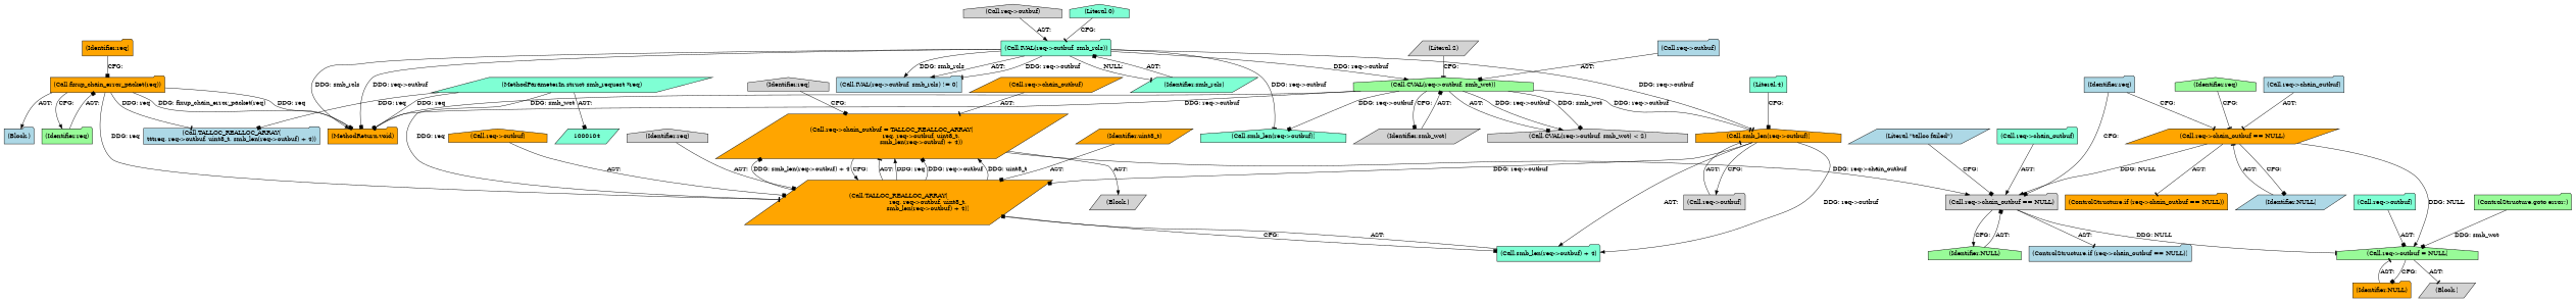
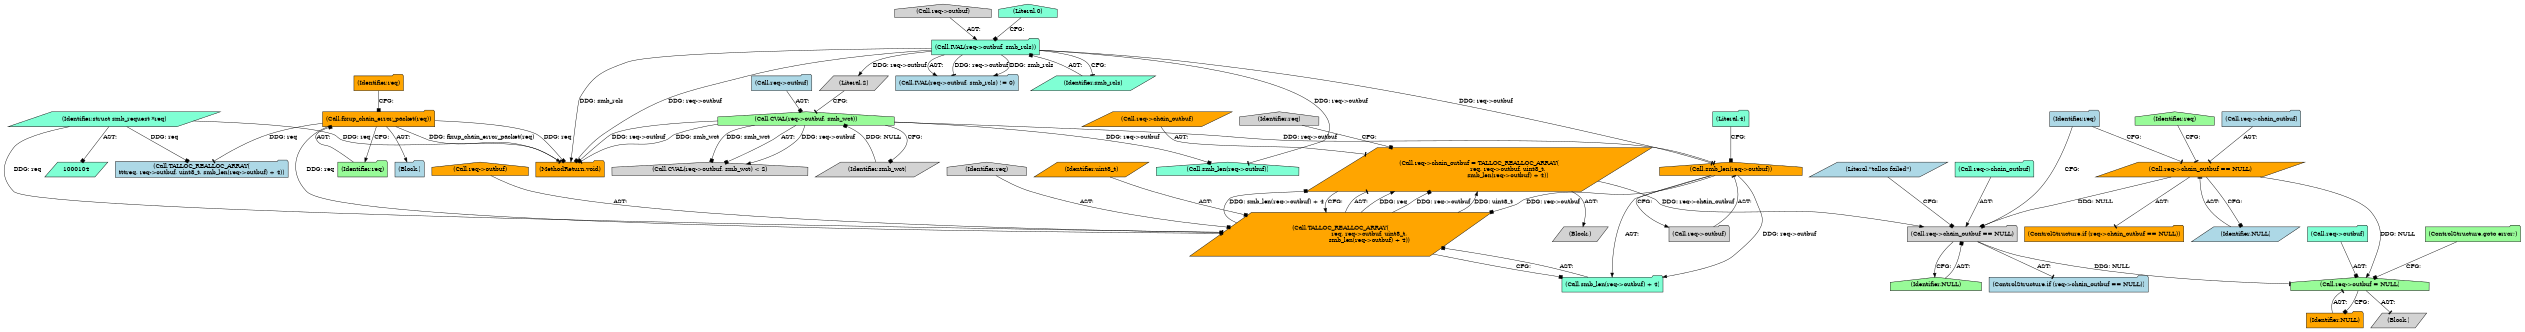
  digraph {
    node [fillcolor=orange shape=folder style=filled]
    edge [arrowhead=box]
    n1 [fillcolor=palegreen label="(Call,req->outbuf = NULL)" shape=house]
    n2 [label="(Identifier,NULL)"]
    n3 [fillcolor=lightgrey label="(Block,)" shape=parallelogram]
    n4 [fillcolor=lightgrey label="(Call,req->chain_outbuf == NULL)"]
    n5 [fillcolor=palegreen label="(Identifier,NULL)" shape=house]
    n6 [fillcolor=lightblue label="(ControlStructure,if (req->chain_outbuf == NULL))"]
    n7 [label="(Call,req->chain_outbuf = TALLOC_REALLOC_ARRAY(\n                               req, req->outbuf, uint8_t,\n                               smb_len(req->outbuf) + 4))" shape=parallelogram]
    n8 [label="(Call,TALLOC_REALLOC_ARRAY(\n                               req, req->outbuf, uint8_t,\n                               smb_len(req->outbuf) + 4))" shape=parallelogram]
    n9 [fillcolor=lightgrey label="(Block,)" shape=parallelogram]
    n10 [fillcolor=aquamarine label="(Call,smb_len(req->outbuf) + 4)"]
    n11 [label="(Call,fixup_chain_error_packet(req))"]
    n12 [fillcolor=lightblue label="(Block,)"]
    n13 [fillcolor=lightblue label="(Call,TALLOC_REALLOC_ARRAY(\n\t\t\treq, req->outbuf, uint8_t, smb_len(req->outbuf) + 4))"]
    n14 [label="(MethodReturn,void)"]
    n15 [fillcolor=palegreen label="(Identifier,req)"]
-   n16 [fillcolor=aquamarine label="(MethodParameterIn,struct smb_request *req)" shape=parallelogram]
+   n16 [fillcolor=aquamarine label="(Identifier,struct smb_request *req)" shape=parallelogram]
    1000104 [fillcolor=aquamarine shape=parallelogram]
    n18 [label="(Call,smb_len(req->outbuf))" shape=house]
    n19 [fillcolor=lightgrey label="(Call,req->outbuf)"]
    n20 [fillcolor=palegreen label="(Call,CVAL(req->outbuf, smb_wct))" shape=house]
    n21 [fillcolor=aquamarine label="(Call,smb_len(req->outbuf))" shape=house]
    n22 [fillcolor=lightgrey label="(Identifier,smb_wct)" shape=parallelogram]
    n23 [fillcolor=lightgrey label="(Call,CVAL(req->outbuf, smb_wct) < 2)" shape=house]
    n24 [fillcolor=aquamarine label="(Call,IVAL(req->outbuf, smb_rcls))"]
    n25 [fillcolor=lightblue label="(Call,IVAL(req->outbuf, smb_rcls) != 0)"]
    n26 [fillcolor=aquamarine label="(Identifier,smb_rcls)" shape=parallelogram]
    n27 [label="(Call,req->chain_outbuf == NULL)" shape=parallelogram]
    n28 [label="(ControlStructure,if (req->chain_outbuf == NULL))"]
    n29 [fillcolor=lightblue label="(Identifier,NULL)" shape=parallelogram]
    n30 [fillcolor=lightblue label="(Call,req->outbuf)"]
    n31 [fillcolor=lightgrey label="(Call,req->outbuf)" shape=house]
    n32 [fillcolor=lightblue label="(Identifier,req)"]
    n33 [fillcolor=aquamarine label="(Literal,4)"]
    n34 [fillcolor=lightblue label="(Literal,\"talloc failed\")" shape=parallelogram]
    n35 [fillcolor=palegreen label="(Identifier,req)" shape=house]
    n36 [fillcolor=lightgrey label="(Identifier,req)" shape=house]
    n37 [fillcolor=aquamarine label="(Call,req->chain_outbuf)"]
    n38 [fillcolor=aquamarine label="(Literal,0)" shape=house]
    n39 [label="(Identifier,req)"]
    n40 [label="(Call,req->chain_outbuf)" shape=parallelogram]
    n41 [fillcolor=lightblue label="(Call,req->chain_outbuf)"]
    n42 [label="(Call,req->outbuf)" shape=house]
    n43 [fillcolor=palegreen label="(ControlStructure,goto error;)"]
    n44 [fillcolor=aquamarine label="(Call,req->outbuf)"]
    n45 [fillcolor=lightgrey label="(Identifier,req)" shape=house]
    n46 [label="(Identifier,uint8_t)" shape=parallelogram]
    n47 [fillcolor=lightgrey label="(Literal,2)" shape=parallelogram]
    n1 -> n2 [label="CFG: "]
    n1 -> n3 [arrowhead=tee label="AST: "]
    n2 -> n1 [arrowhead=tee label="AST: "]
    n4 -> n1 [arrowhead=tee label="DDG: NULL"]
    n4 -> n5 [arrowhead=normal label="CFG: "]
    n4 -> n6 [arrowhead=tee label="AST: "]
    n5 -> n4 [label="AST: "]
    n7 -> n4 [arrowhead=normal label="DDG: req->chain_outbuf"]
    n7 -> n8 [arrowhead=normal label="CFG: "]
    n7 -> n9 [arrowhead=normal label="AST: "]
    n8 -> n7 [arrowhead=tee label="AST: "]
    n8 -> n7 [arrowhead=normal label="DDG: req"]
    n8 -> n7 [label="DDG: req->outbuf"]
    n8 -> n7 [arrowhead=normal label="DDG: uint8_t"]
    n8 -> n7 [label="DDG: smb_len(req->outbuf) + 4"]
    n8 -> n10 [label="CFG: "]
    n10 -> n8 [label="AST: "]
    n11 -> n8 [arrowhead=tee label="DDG: req"]
    n11 -> n12 [arrowhead=normal label="AST: "]
    n11 -> n13 [arrowhead=tee label="DDG: req"]
    n11 -> n14 [label="DDG: req"]
    n11 -> n14 [arrowhead=normal label="DDG: fixup_chain_error_packet(req)"]
    n11 -> n15 [arrowhead=normal label="CFG: "]
    n15 -> n11 [label="AST: "]
    n16 -> n8 [arrowhead=tee label="DDG: req"]
    n16 -> n13 [label="DDG: req"]
    n16 -> n14 [arrowhead=tee label="DDG: req"]
    n16 -> 1000104 [label="AST: "]
    n18 -> n8 [label="DDG: req->outbuf"]
    n18 -> n10 [arrowhead=normal label="AST: "]
    n18 -> n10 [arrowhead=normal label="DDG: req->outbuf"]
    n18 -> n19 [arrowhead=normal label="CFG: "]
    n19 -> n18 [arrowhead=tee label="AST: "]
    n20 -> n14 [label="DDG: req->outbuf"]
    n20 -> n14 [arrowhead=tee label="DDG: smb_wct"]
    n20 -> n18 [arrowhead=tee label="DDG: req->outbuf"]
    n20 -> n21 [label="DDG: req->outbuf"]
    n20 -> n22 [label="CFG: "]
    n20 -> n23 [label="AST: "]
    n20 -> n23 [arrowhead=normal label="DDG: req->outbuf"]
    n20 -> n23 [label="DDG: smb_wct"]
-   n22 -> n20 [label="AST: "]
+   n22 -> n20 [label="DDG: NULL"]
    n24 -> n14 [arrowhead=normal label="DDG: smb_rcls"]
    n24 -> n14 [label="DDG: req->outbuf"]
    n24 -> n18 [arrowhead=tee label="DDG: req->outbuf"]
-   n24 -> n20 [arrowhead=normal label="DDG: req->outbuf"]
+   n24 -> n47 [arrowhead=normal label="DDG: req->outbuf"]
    n24 -> n21 [arrowhead=tee label="DDG: req->outbuf"]
    n24 -> n25 [arrowhead=normal label="AST: "]
    n24 -> n25 [arrowhead=tee label="DDG: req->outbuf"]
    n24 -> n25 [arrowhead=normal label="DDG: smb_rcls"]
-   n24 -> n26 [arrowhead=tee label="NULL: "]
+   n24 -> n26 [arrowhead=tee label="CFG: "]
    n26 -> n24 [label="AST: "]
    n27 -> n1 [arrowhead=normal label="DDG: NULL"]
    n27 -> n4 [arrowhead=normal label="DDG: NULL"]
    n27 -> n28 [arrowhead=tee label="AST: "]
    n27 -> n29 [label="CFG: "]
    n29 -> n27 [arrowhead=tee label="AST: "]
    n30 -> n20 [label="AST: "]
    n31 -> n24 [arrowhead=normal label="AST: "]
    n32 -> n4 [label="CFG: "]
    n32 -> n27 [arrowhead=tee label="CFG: "]
    n33 -> n18 [label="CFG: "]
    n34 -> n4 [label="CFG: "]
    n35 -> n27 [arrowhead=tee label="CFG: "]
    n36 -> n7 [label="CFG: "]
    n37 -> n4 [arrowhead=normal label="AST: "]
-   n38 -> n24 [arrowhead=tee label="CFG: "]
+   n38 -> n24 [label="CFG: "]
    n39 -> n11 [label="CFG: "]
    n40 -> n7 [arrowhead=tee label="AST: "]
    n41 -> n27 [arrowhead=tee label="AST: "]
    n42 -> n8 [label="AST: "]
-   n43 -> n1 [label="DDG: smb_wct"]
+   n43 -> n1 [label="CFG: "]
    n44 -> n1 [label="AST: "]
    n45 -> n8 [label="AST: "]
    n46 -> n8 [label="AST: "]
    n47 -> n20 [arrowhead=tee label="CFG: "]
  }
